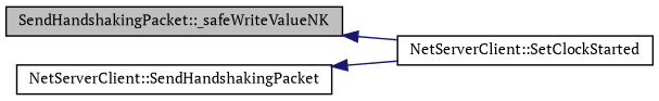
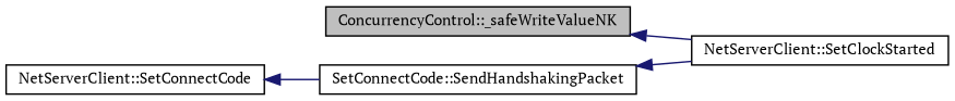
  digraph {
    fontname="PT Serif"
    rankdir=LR
    node [color=black fillcolor=white fontname="PT Serif" fontsize=10 shape=record style=filled]
    edge [color=midnightblue dir=back fontname="PT Serif" fontsize=10 labelfontname=FreeSans labelfontsize=10 style=solid]
-   n1 [fillcolor=grey75 fontcolor=black height=0.2 label="SendHandshakingPacket::_safeWriteValueNK" width=0.4]
+   n1 [fillcolor=grey75 fontcolor=black height=0.2 label="ConcurrencyControl::_safeWriteValueNK" width=0.4]
    n2 [height=0.2 label="NetServerClient::SetClockStarted" width=0.4]
-   n4 [height=0.2 label="NetServerClient::SendHandshakingPacket" width=0.4]
+   n3 [height=0.2 label="NetServerClient::SetConnectCode" width=0.4]
+   n4 [height=0.2 label="SetConnectCode::SendHandshakingPacket" width=0.4]
    n1 -> n2
+   n3 -> n4
    n4 -> n2
  }
